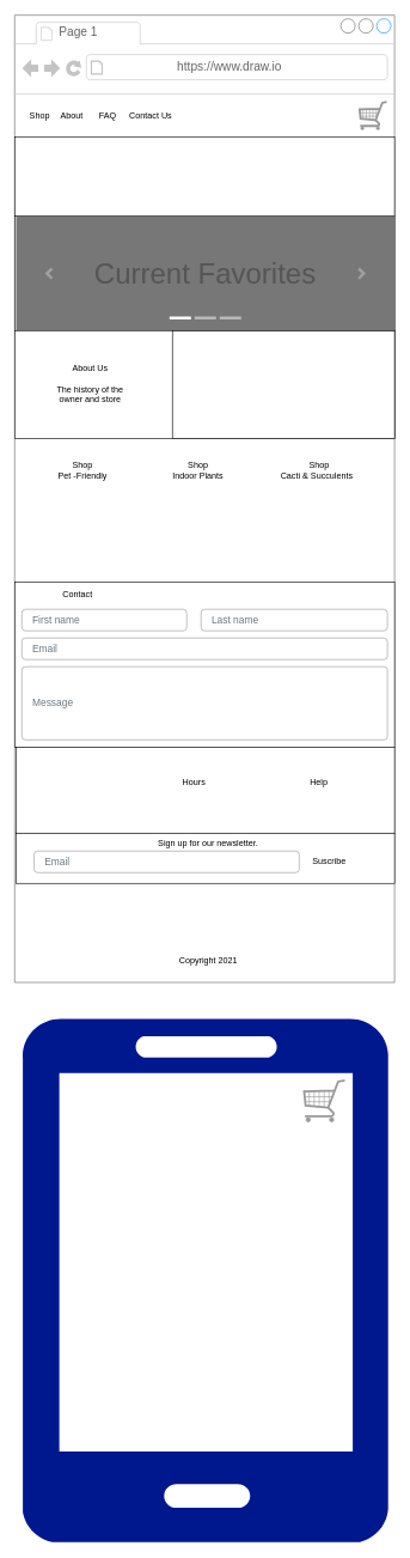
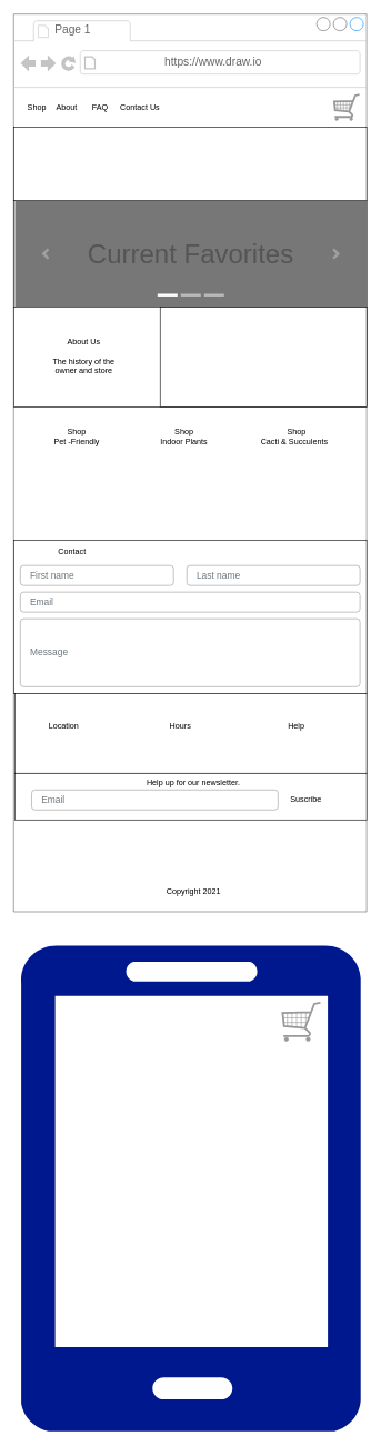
  <mxCell id="0" />
  <mxCell id="1" parent="0" />
  <mxCell id="2" value="" style="strokeWidth=1;shadow=0;dashed=0;align=center;html=1;shape=mxgraph.mockup.containers.browserWindow;rSize=0;strokeColor=#666666;strokeColor2=#008cff;strokeColor3=#c4c4c4;mainText=,;recursiveResize=0;" parent="1" vertex="1"><mxGeometry x="20" y="20" width="530" height="1348" as="geometry" /></mxCell>
  <mxCell id="3" value="Page 1" style="strokeWidth=1;shadow=0;dashed=0;align=center;html=1;shape=mxgraph.mockup.containers.anchor;fontSize=17;fontColor=#666666;align=left;" parent="2" vertex="1"><mxGeometry x="60" y="12" width="110" height="26" as="geometry" /></mxCell>
  <mxCell id="4" value="https://www.draw.io" style="strokeWidth=1;shadow=0;dashed=0;align=center;html=1;shape=mxgraph.mockup.containers.anchor;rSize=0;fontSize=17;fontColor=#666666;align=left;" parent="2" vertex="1"><mxGeometry x="225" y="60" width="250" height="26" as="geometry" /></mxCell>
  <mxCell id="5" value="" style="verticalLabelPosition=bottom;shadow=0;dashed=0;align=center;html=1;verticalAlign=top;strokeWidth=1;shape=mxgraph.mockup.misc.shoppingCart;strokeColor=#999999;" parent="2" vertex="1"><mxGeometry x="480" y="120" width="40" height="40" as="geometry" /></mxCell>
  <mxCell id="6" value="" style="rounded=0;whiteSpace=wrap;html=1;" parent="2" vertex="1"><mxGeometry y="170" width="530" height="110" as="geometry" /></mxCell>
  <mxCell id="7" value="" style="rounded=0;whiteSpace=wrap;html=1;" parent="2" vertex="1"><mxGeometry y="440" width="530" height="150" as="geometry" /></mxCell>
  <mxCell id="8" value="About Us&lt;br&gt;&lt;br&gt;The history of the owner and store" style="text;html=1;strokeColor=none;fillColor=none;align=center;verticalAlign=middle;whiteSpace=wrap;rounded=0;" vertex="1" parent="2"><mxGeometry x="41" y="468" width="129" height="92" as="geometry" /></mxCell>
  <mxCell id="9" value="" style="rounded=0;whiteSpace=wrap;html=1;" vertex="1" parent="2"><mxGeometry y="280" width="530" height="160" as="geometry" /></mxCell>
  <mxCell id="10" value="Current Favorites" style="html=1;shadow=0;dashed=0;strokeColor=none;strokeWidth=1;fillColor=#777777;fontColor=#555555;whiteSpace=wrap;align=center;verticalAlign=middle;fontStyle=0;fontSize=40;" vertex="1" parent="2"><mxGeometry x="2" y="280" width="528" height="160" as="geometry" /></mxCell>
  <mxCell id="11" value="" style="html=1;verticalLabelPosition=bottom;labelBackgroundColor=#ffffff;verticalAlign=top;shadow=0;dashed=0;strokeWidth=4;shape=mxgraph.ios7.misc.more;strokeColor=#a0a0a0;" vertex="1" parent="10"><mxGeometry x="1" y="0.5" width="7" height="14" relative="1" as="geometry"><mxPoint x="-50" y="-7" as="offset" /></mxGeometry></mxCell>
  <mxCell id="12" value="" style="flipH=1;html=1;verticalLabelPosition=bottom;labelBackgroundColor=#ffffff;verticalAlign=top;shadow=0;dashed=0;strokeWidth=4;shape=mxgraph.ios7.misc.more;strokeColor=#a0a0a0;" vertex="1" parent="10"><mxGeometry y="0.5" width="7" height="14" relative="1" as="geometry"><mxPoint x="43" y="-7" as="offset" /></mxGeometry></mxCell>
  <mxCell id="13" value="" style="html=1;shadow=0;strokeColor=none;fillColor=#ffffff;" vertex="1" parent="10"><mxGeometry x="0.5" y="1" width="30" height="4" relative="1" as="geometry"><mxPoint x="-50" y="-20" as="offset" /></mxGeometry></mxCell>
  <mxCell id="14" value="" style="html=1;shadow=0;strokeColor=none;fillColor=#BBBBBB;" vertex="1" parent="10"><mxGeometry x="0.5" y="1" width="30" height="4" relative="1" as="geometry"><mxPoint x="-15" y="-20" as="offset" /></mxGeometry></mxCell>
  <mxCell id="15" value="" style="html=1;shadow=0;strokeColor=none;fillColor=#BBBBBB;" vertex="1" parent="10"><mxGeometry x="0.5" y="1" width="30" height="4" relative="1" as="geometry"><mxPoint x="20" y="-20" as="offset" /></mxGeometry></mxCell>
  <mxCell id="16" value="" style="rounded=0;whiteSpace=wrap;html=1;" vertex="1" parent="2"><mxGeometry x="220" y="440" width="310" height="150" as="geometry" /></mxCell>
  <mxCell id="17" value="" style="shape=image;html=1;verticalAlign=top;verticalLabelPosition=bottom;labelBackgroundColor=#ffffff;imageAspect=0;aspect=fixed;image=https://cdn0.iconfinder.com/data/icons/set-app-incredibles/24/Image-01-128.png" vertex="1" parent="2"><mxGeometry x="312" y="450" width="128" height="128" as="geometry" /></mxCell>
  <mxCell id="18" value="" style="shape=image;html=1;verticalAlign=top;verticalLabelPosition=bottom;labelBackgroundColor=#ffffff;imageAspect=0;aspect=fixed;image=https://cdn0.iconfinder.com/data/icons/set-app-incredibles/24/Image-01-128.png" vertex="1" parent="2"><mxGeometry x="30.5" y="655.5" width="128" height="128" as="geometry" /></mxCell>
  <mxCell id="19" value="" style="shape=image;html=1;verticalAlign=top;verticalLabelPosition=bottom;labelBackgroundColor=#ffffff;imageAspect=0;aspect=fixed;image=https://cdn0.iconfinder.com/data/icons/set-app-incredibles/24/Image-01-128.png" vertex="1" parent="2"><mxGeometry x="360.5" y="655.5" width="128" height="128" as="geometry" /></mxCell>
  <mxCell id="20" value="" style="shape=image;html=1;verticalAlign=top;verticalLabelPosition=bottom;labelBackgroundColor=#ffffff;imageAspect=0;aspect=fixed;image=https://cdn0.iconfinder.com/data/icons/set-app-incredibles/24/Image-01-128.png" vertex="1" parent="2"><mxGeometry x="191.5" y="655.5" width="128" height="128" as="geometry" /></mxCell>
  <mxCell id="21" value="Shop &lt;br&gt;&lt;span style=&quot;color: rgba(0 , 0 , 0 , 0) ; font-family: monospace ; font-size: 0px&quot;&gt;%3CmxGraphModel%3E%3Croot%3E%3CmxCell%20id%3D%220%22%2F%3E%3CmxCell%20id%3D%221%22%20parent%3D%220%22%2F%3E%3CmxCell%20id%3D%222%22%20value%3D%22%22%20style%3D%22shape%3Dimage%3Bhtml%3D1%3BverticalAlign%3Dtop%3BverticalLabelPosition%3Dbottom%3BlabelBackgroundColor%3D%23ffffff%3BimageAspect%3D0%3Baspect%3Dfixed%3Bimage%3Dhttps%3A%2F%2Fcdn0.iconfinder.com%2Fdata%2Ficons%2Fset-app-incredibles%2F24%2FImage-01-128.png%22%20vertex%3D%221%22%20parent%3D%221%22%3E%3CmxGeometry%20x%3D%22170%22%20y%3D%22700%22%20width%3D%22128%22%20height%3D%22128%22%20as%3D%22geometry%22%2F%3E%3C%2FmxCell%3E%3C%2Froot%3E%3C%2FmxGraphModel%3E&lt;/span&gt;Pet -Friendly" style="text;html=1;strokeColor=none;fillColor=none;align=center;verticalAlign=middle;whiteSpace=wrap;rounded=0;" vertex="1" parent="2"><mxGeometry x="54.5" y="620.5" width="80" height="28" as="geometry" /></mxCell>
  <mxCell id="22" value="Shop &lt;br&gt;Indoor Plants&lt;br&gt;&lt;span style=&quot;color: rgba(0 , 0 , 0 , 0) ; font-family: monospace ; font-size: 0px&quot;&gt;%3CmxGraphModel%3E%3Croot%3E%3CmxCell%20id%3D%220%22%2F%3E%3CmxCell%20id%3D%221%22%20parent%3D%220%22%2F%3E%3CmxCell%20id%3D%222%22%20value%3D%22%22%20style%3D%22shape%3Dimage%3Bhtml%3D1%3BverticalAlign%3Dtop%3BverticalLabelPosition%3Dbottom%3BlabelBackgroundColor%3D%23ffffff%3BimageAspect%3D0%3Baspect%3Dfixed%3Bimage%3Dhttps%3A%2F%2Fcdn0.iconfinder.com%2Fdata%2Ficons%2Fset-app-incredibles%2F24%2FImage-01-128.png%22%20vertex%3D%221%22%20parent%3D%221%22%3E%3CmxGeometry%20x%3D%22170%22%20y%3D%22700%22%20width%3D%22128%22%20height%3D%22128%22%20as%3D%22geometry%22%2F%3E%3C%2FmxCell%3E%3C%2Froot%3E%3C%2FmxGraphModel%3EIndoor Plants&lt;/span&gt;" style="text;html=1;strokeColor=none;fillColor=none;align=center;verticalAlign=middle;whiteSpace=wrap;rounded=0;" vertex="1" parent="2"><mxGeometry x="215.5" y="627.5" width="80" height="28" as="geometry" /></mxCell>
  <mxCell id="23" value="Shop&lt;br&gt;Cacti &amp;amp; Succulents&amp;nbsp;&amp;nbsp;&lt;br&gt;&lt;span style=&quot;color: rgba(0 , 0 , 0 , 0) ; font-family: monospace ; font-size: 0px&quot;&gt;%3CmxGraphModel%3E%3Croot%3E%3CmxCell%20id%3D%220%22%2F%3E%3CmxCell%20id%3D%221%22%20parent%3D%220%22%2F%3E%3CmxCell%20id%3D%222%22%20value%3D%22%22%20style%3D%22shape%3Dimage%3Bhtml%3D1%3BverticalAlign%3Dtop%3BverticalLabelPosition%3Dbottom%3BlabelBackgroundColor%3D%23ffffff%3BimageAspect%3D0%3Baspect%3Dfixed%3Bimage%3Dhttps%3A%2F%2Fcdn0.iconfinder.com%2Fdata%2Ficons%2Fset-app-incredibles%2F24%2FImage-01-128.png%22%20vertex%3D%221%22%20parent%3D%221%22%3E%3CmxGeometry%20x%3D%22170%22%20y%3D%22700%22%20width%3D%22128%22%20height%3D%22128%22%20as%3D%22geometry%22%2F%3E%3C%2FmxCell%3E%3C%2Froot%3E%3C%2FmxGraphModel%3ECacti &amp;amp; Succulents&lt;/span&gt;" style="text;html=1;strokeColor=none;fillColor=none;align=center;verticalAlign=middle;whiteSpace=wrap;rounded=0;" vertex="1" parent="2"><mxGeometry x="349.5" y="618" width="150" height="47" as="geometry" /></mxCell>
  <mxCell id="24" value="" style="rounded=0;whiteSpace=wrap;html=1;" vertex="1" parent="2"><mxGeometry y="790" width="530" height="230" as="geometry" /></mxCell>
  <mxCell id="25" value="Shop" style="text;html=1;strokeColor=none;fillColor=none;align=center;verticalAlign=middle;whiteSpace=wrap;rounded=0;" vertex="1" parent="2"><mxGeometry x="14.5" y="130" width="40" height="20" as="geometry" /></mxCell>
  <mxCell id="26" value="About" style="text;html=1;strokeColor=none;fillColor=none;align=center;verticalAlign=middle;whiteSpace=wrap;rounded=0;" vertex="1" parent="2"><mxGeometry x="60" y="130" width="40" height="20" as="geometry" /></mxCell>
  <mxCell id="27" value="FAQ" style="text;html=1;strokeColor=none;fillColor=none;align=center;verticalAlign=middle;whiteSpace=wrap;rounded=0;" vertex="1" parent="2"><mxGeometry x="110" y="131" width="40" height="20" as="geometry" /></mxCell>
  <mxCell id="28" value="Contact Us" style="text;html=1;strokeColor=none;fillColor=none;align=center;verticalAlign=middle;whiteSpace=wrap;rounded=0;" vertex="1" parent="2"><mxGeometry x="158.5" y="131" width="61.5" height="20" as="geometry" /></mxCell>
  <mxCell id="29" value="First name" style="html=1;shadow=0;dashed=0;shape=mxgraph.bootstrap.rrect;rSize=5;fillColor=none;strokeColor=#999999;align=left;spacing=15;fontSize=14;fontColor=#6C767D;" vertex="1" parent="2"><mxGeometry x="10" y="828" width="230" height="30" as="geometry" /></mxCell>
  <mxCell id="30" value="Last name" style="html=1;shadow=0;dashed=0;shape=mxgraph.bootstrap.rrect;rSize=5;fillColor=none;strokeColor=#999999;align=left;spacing=15;fontSize=14;fontColor=#6C767D;" vertex="1" parent="2"><mxGeometry x="260" y="828" width="260" height="30" as="geometry" /></mxCell>
  <mxCell id="31" value="Email" style="html=1;shadow=0;dashed=0;shape=mxgraph.bootstrap.rrect;rSize=5;fillColor=none;strokeColor=#999999;align=left;spacing=15;fontSize=14;fontColor=#6C767D;" vertex="1" parent="2"><mxGeometry x="10" y="868" width="510" height="30" as="geometry" /></mxCell>
  <mxCell id="32" value="Message" style="html=1;shadow=0;dashed=0;shape=mxgraph.bootstrap.rrect;rSize=5;fillColor=none;strokeColor=#999999;align=left;spacing=15;fontSize=14;fontColor=#6C767D;" vertex="1" parent="2"><mxGeometry x="10" y="908" width="510" height="102" as="geometry" /></mxCell>
  <mxCell id="33" value="Contact" style="text;html=1;strokeColor=none;fillColor=none;align=center;verticalAlign=middle;whiteSpace=wrap;rounded=0;" vertex="1" parent="2"><mxGeometry x="34.5" y="798" width="105.5" height="20" as="geometry" /></mxCell>
  <mxCell id="34" value="" style="rounded=0;whiteSpace=wrap;html=1;" vertex="1" parent="2"><mxGeometry x="2" y="1020" width="528" height="120" as="geometry" /></mxCell>
  <mxCell id="35" value="" style="rounded=0;whiteSpace=wrap;html=1;" vertex="1" parent="2"><mxGeometry x="2" y="1140" width="528" height="70" as="geometry" /></mxCell>
+ <mxCell id="36" value="Location" style="text;html=1;strokeColor=none;fillColor=none;align=center;verticalAlign=middle;whiteSpace=wrap;rounded=0;" vertex="1" parent="2"><mxGeometry x="41" y="1048" width="69" height="42" as="geometry" /></mxCell>
  <mxCell id="37" value="Hours" style="text;html=1;strokeColor=none;fillColor=none;align=center;verticalAlign=middle;whiteSpace=wrap;rounded=0;" vertex="1" parent="2"><mxGeometry x="215.5" y="1048" width="69" height="42" as="geometry" /></mxCell>
  <mxCell id="38" value="Help" style="text;html=1;strokeColor=none;fillColor=none;align=center;verticalAlign=middle;whiteSpace=wrap;rounded=0;" vertex="1" parent="2"><mxGeometry x="390" y="1048" width="69" height="42" as="geometry" /></mxCell>
- <mxCell id="39" value="Sign up for our newsletter." style="text;html=1;strokeColor=none;fillColor=none;align=center;verticalAlign=middle;whiteSpace=wrap;rounded=0;" vertex="1" parent="2"><mxGeometry x="150" y="1145" width="240" height="20" as="geometry" /></mxCell>
+ <mxCell id="39" value="Help up for our newsletter." style="text;html=1;strokeColor=none;fillColor=none;align=center;verticalAlign=middle;whiteSpace=wrap;rounded=0;" vertex="1" parent="2"><mxGeometry x="150" y="1145" width="240" height="20" as="geometry" /></mxCell>
  <mxCell id="40" value="Email" style="html=1;shadow=0;dashed=0;shape=mxgraph.bootstrap.rrect;rSize=5;fillColor=none;strokeColor=#999999;align=left;spacing=15;fontSize=14;fontColor=#6C767D;" vertex="1" parent="2"><mxGeometry x="27" y="1165" width="370" height="30" as="geometry" /></mxCell>
  <mxCell id="41" value="Suscribe" style="text;html=1;strokeColor=none;fillColor=none;align=center;verticalAlign=middle;whiteSpace=wrap;rounded=0;" vertex="1" parent="2"><mxGeometry x="419" y="1170" width="40" height="20" as="geometry" /></mxCell>
  <mxCell id="42" value="" style="shape=image;html=1;verticalAlign=top;verticalLabelPosition=bottom;labelBackgroundColor=#ffffff;imageAspect=0;aspect=fixed;image=https://cdn1.iconfinder.com/data/icons/logotypes/32/pinterest-128.png" vertex="1" parent="2"><mxGeometry x="371.5" y="1223.75" width="68.5" height="68.5" as="geometry" /></mxCell>
  <mxCell id="43" value="" style="shape=image;html=1;verticalAlign=top;verticalLabelPosition=bottom;labelBackgroundColor=#ffffff;imageAspect=0;aspect=fixed;image=https://cdn4.iconfinder.com/data/icons/social-media-logos-6/512/62-instagram-128.png" vertex="1" parent="2"><mxGeometry x="232" y="1227" width="68" height="68" as="geometry" /></mxCell>
  <mxCell id="44" value="" style="shape=image;html=1;verticalAlign=top;verticalLabelPosition=bottom;labelBackgroundColor=#ffffff;imageAspect=0;aspect=fixed;image=https://cdn1.iconfinder.com/data/icons/logotypes/32/facebook-128.png" vertex="1" parent="2"><mxGeometry x="100" y="1227" width="62" height="62" as="geometry" /></mxCell>
  <mxCell id="45" value="Copyright 2021" style="text;html=1;strokeColor=none;fillColor=none;align=center;verticalAlign=middle;whiteSpace=wrap;rounded=0;" vertex="1" parent="2"><mxGeometry x="174.63" y="1308" width="190.75" height="20" as="geometry" /></mxCell>
  <mxCell id="46" value="" style="aspect=fixed;pointerEvents=1;shadow=0;dashed=0;html=1;strokeColor=none;labelPosition=center;verticalLabelPosition=bottom;verticalAlign=top;align=center;fillColor=#00188D;shape=mxgraph.azure.mobile" vertex="1" parent="1"><mxGeometry x="30" y="1418" width="511" height="730" as="geometry" /></mxCell>
  <mxCell id="47" value="" style="shape=image;html=1;verticalAlign=top;verticalLabelPosition=bottom;labelBackgroundColor=#ffffff;imageAspect=0;aspect=fixed;image=https://cdn4.iconfinder.com/data/icons/wirecons-free-vector-icons/32/menu-alt-128.png" vertex="1" parent="1"><mxGeometry x="90" y="1498" width="80" height="80" as="geometry" /></mxCell>
  <mxCell id="48" value="" style="verticalLabelPosition=bottom;shadow=0;dashed=0;align=center;html=1;verticalAlign=top;strokeWidth=1;shape=mxgraph.mockup.misc.shoppingCart;strokeColor=#999999;" vertex="1" parent="1"><mxGeometry x="422" y="1503" width="60" height="60" as="geometry" /></mxCell>
